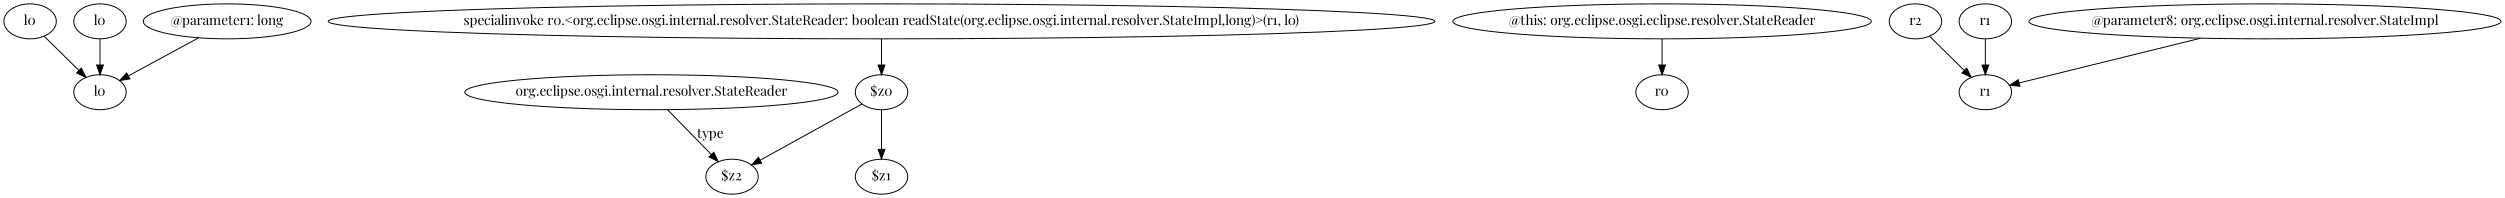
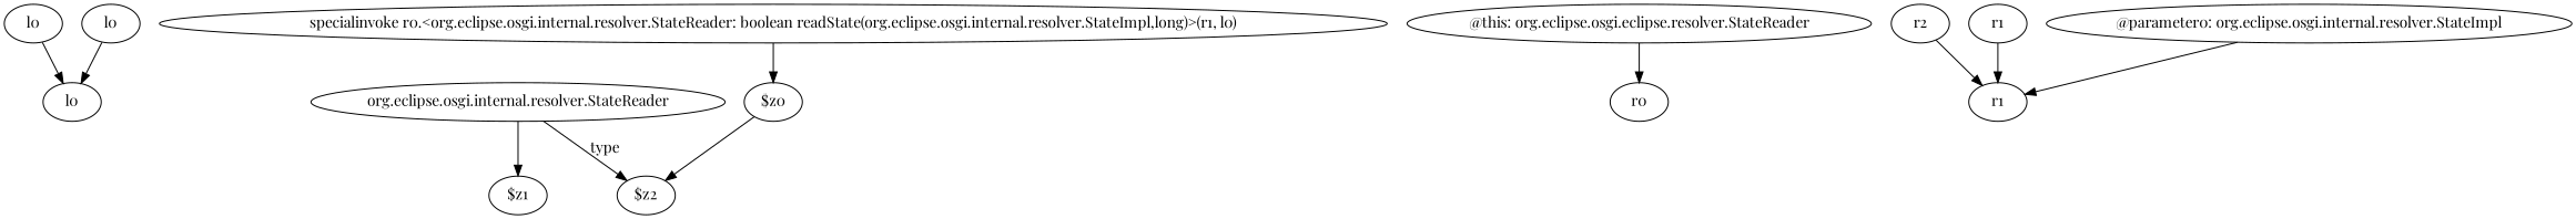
  digraph {
    fontname="Playfair Display"
    node [fontname="Playfair Display"]
    edge [fontname="Playfair Display"]
    n1 [label=l0]
    n2 [label=l0]
    n3 [label="org.eclipse.osgi.internal.resolver.StateReader"]
    n4 [label="$z2"]
    n5 [label=r0]
    n6 [label="$z0"]
    n7 [label="$z1"]
    n8 [label="specialinvoke r0.<org.eclipse.osgi.internal.resolver.StateReader: boolean readState(org.eclipse.osgi.internal.resolver.StateImpl,long)>(r1, l0)"]
    n9 [label=r2]
    n10 [label=r1]
    n11 [label=r1]
    n12 [label=l0]
-   n13 [label="@parameter1: long"]
-   n14 [label="@parameter8: org.eclipse.osgi.internal.resolver.StateImpl"]
+   n14 [label="@parameter0: org.eclipse.osgi.internal.resolver.StateImpl"]
    n15 [label="@this: org.eclipse.osgi.eclipse.resolver.StateReader"]
    n1 -> n2
    n3 -> n4 [label=type]
    n6 -> n4
-   n6 -> n7
+   n3 -> n7
    n8 -> n6
    n9 -> n10
    n11 -> n10
    n12 -> n2
-   n13 -> n2
    n14 -> n10
    n15 -> n5
  }
